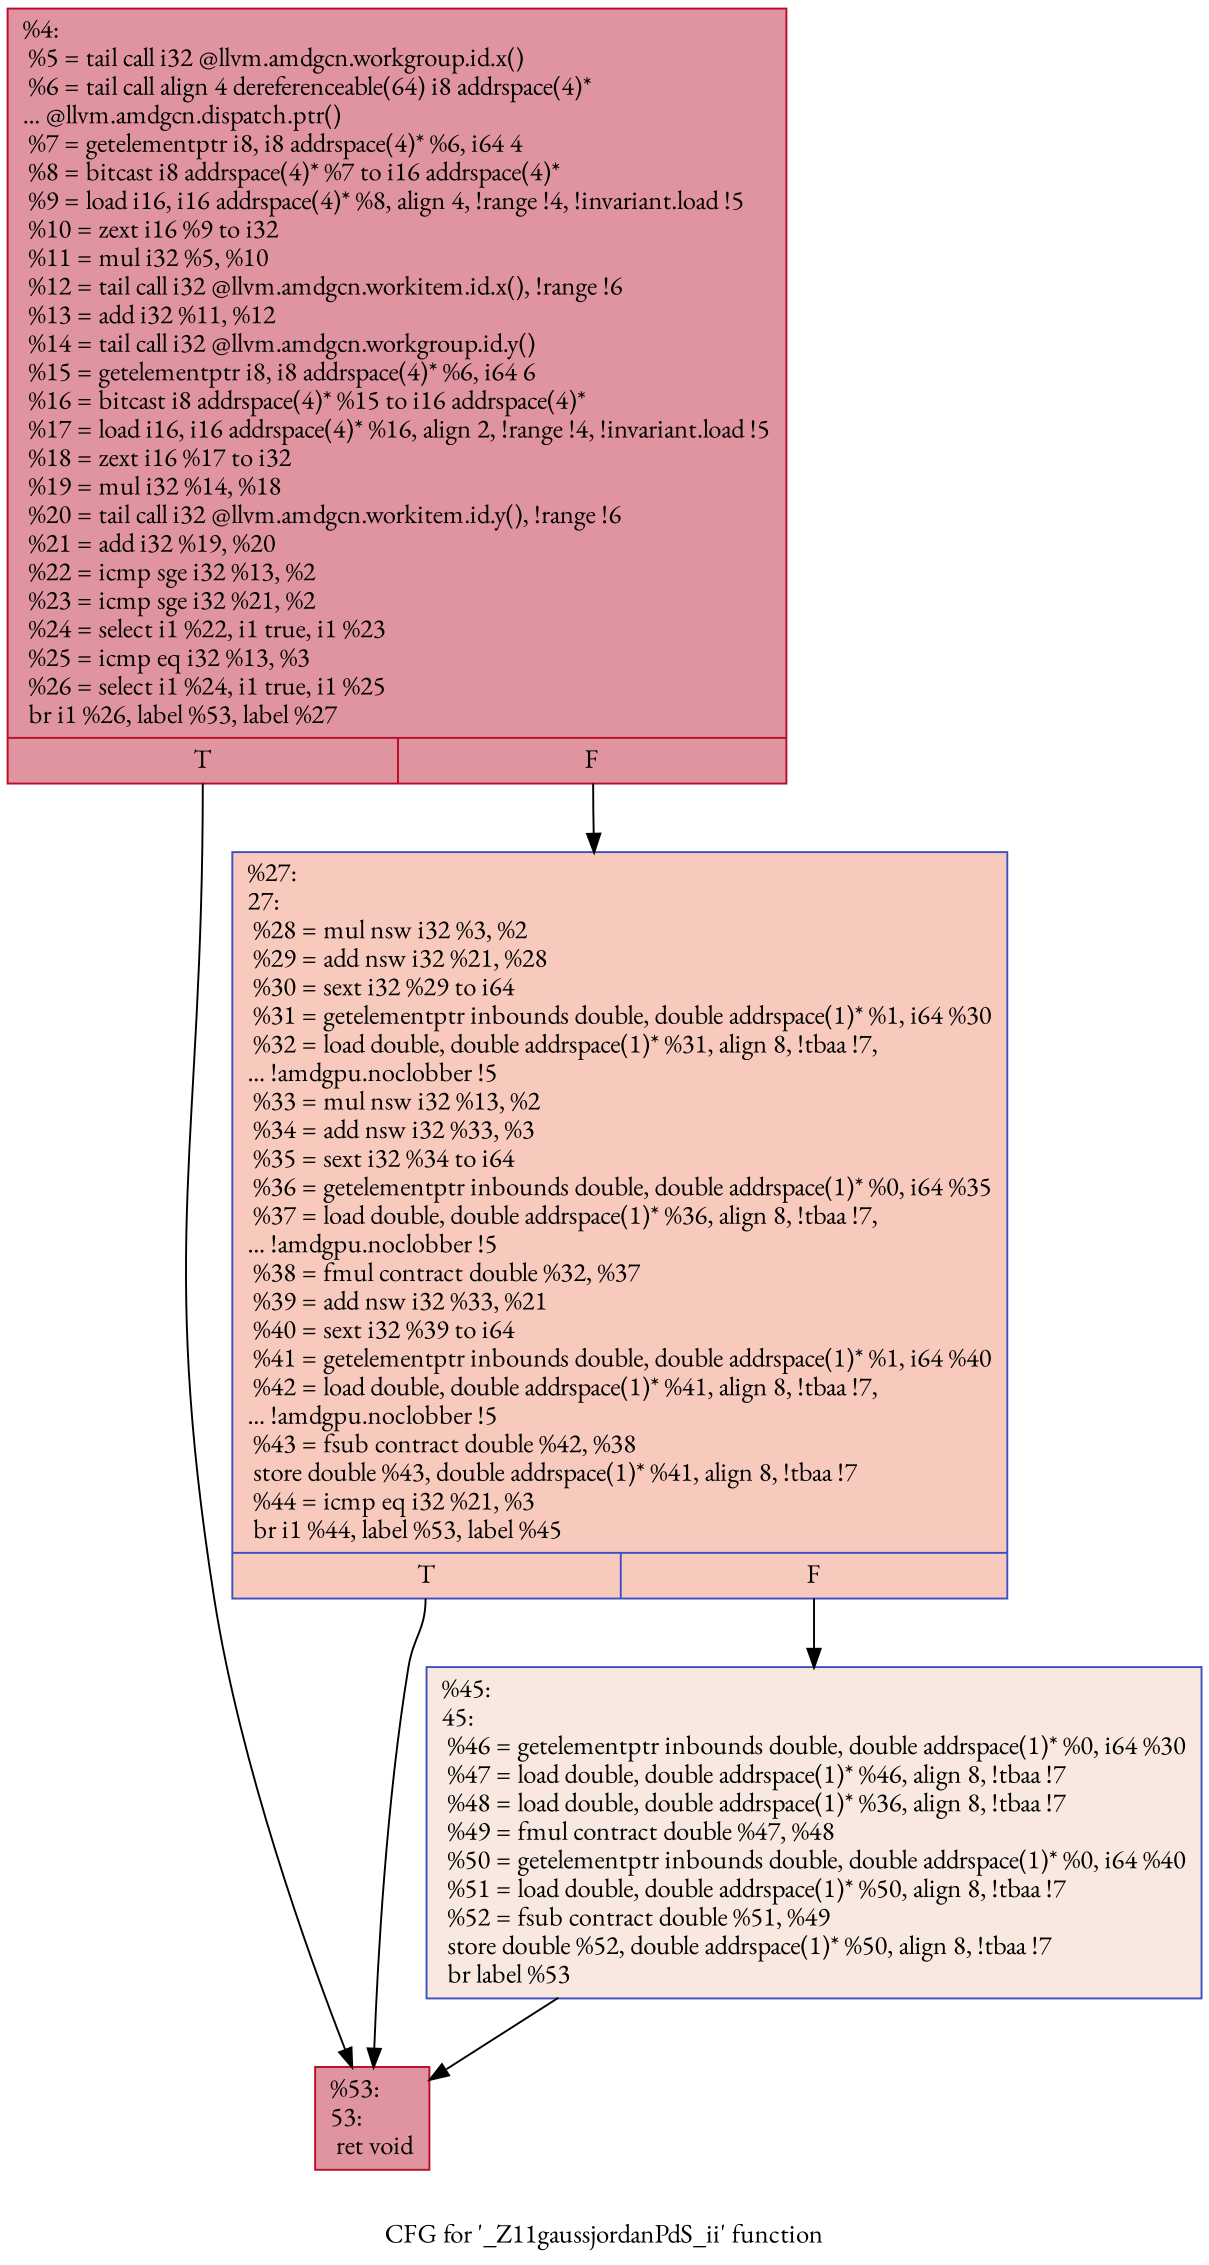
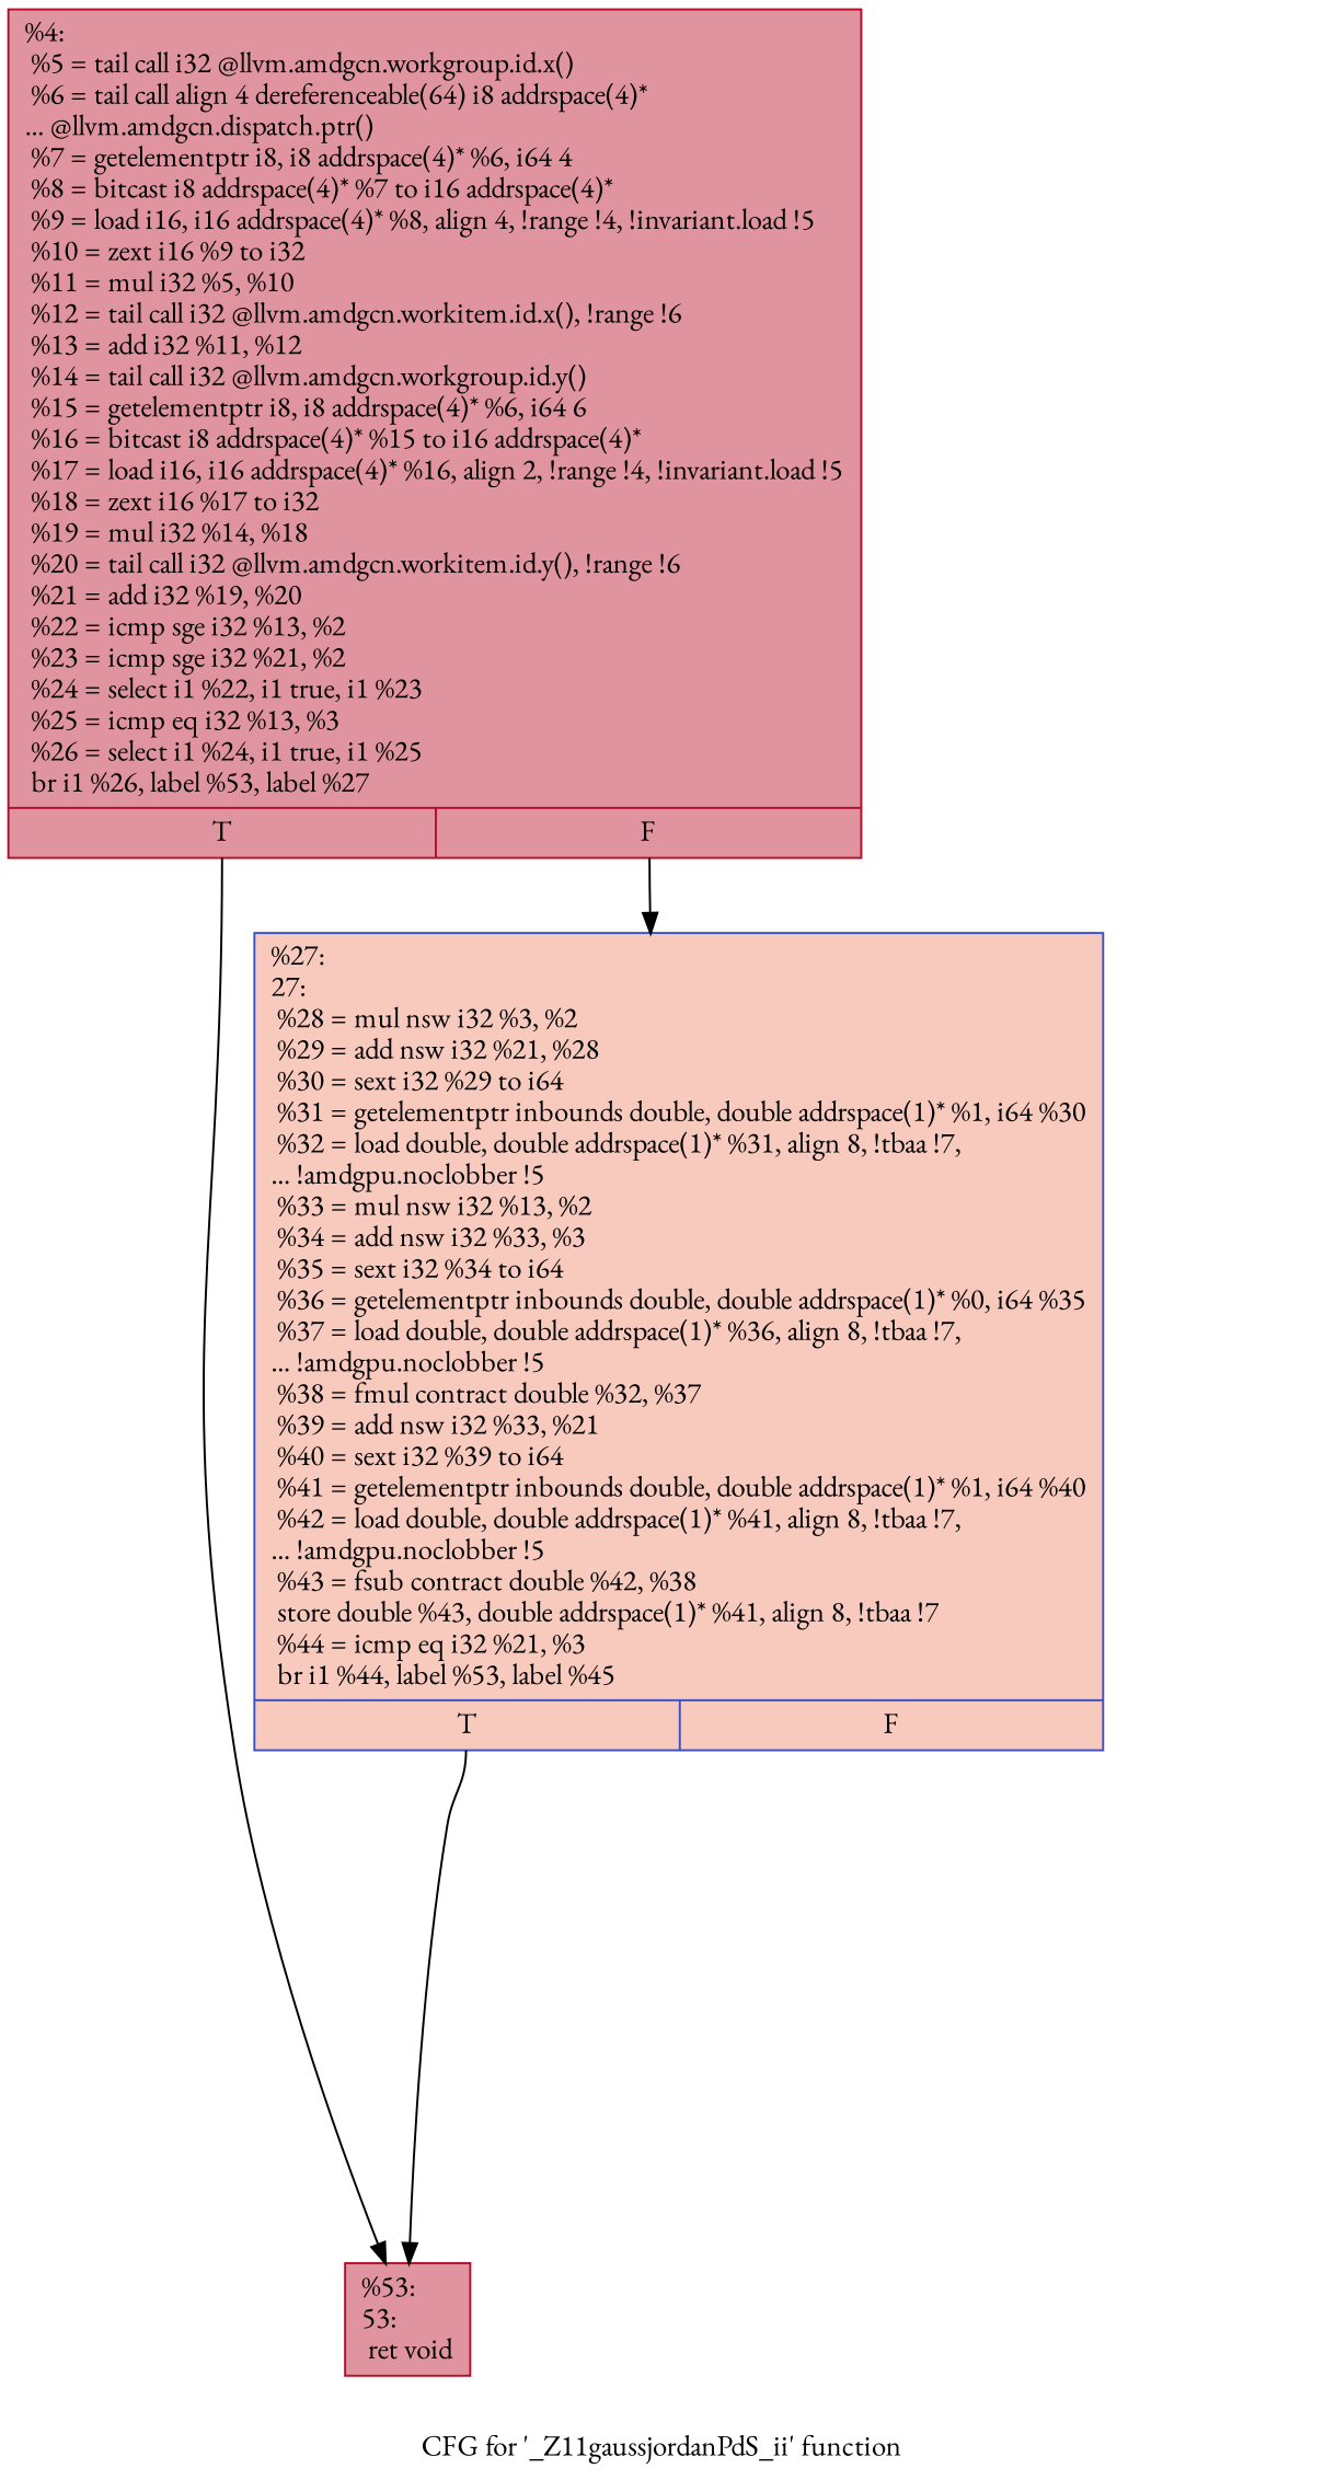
  digraph {
    label="CFG for '_Z11gaussjordanPdS_ii' function"
    fontname="EB Garamond"
    node [color="#b70d28ff" fillcolor="#b70d2870" shape=record style=filled fontname="EB Garamond"]
    edge [tailport=s0 fontname="EB Garamond"]
    n1 [label="{%4:\l  %5 = tail call i32 @llvm.amdgcn.workgroup.id.x()\l  %6 = tail call align 4 dereferenceable(64) i8 addrspace(4)*\l... @llvm.amdgcn.dispatch.ptr()\l  %7 = getelementptr i8, i8 addrspace(4)* %6, i64 4\l  %8 = bitcast i8 addrspace(4)* %7 to i16 addrspace(4)*\l  %9 = load i16, i16 addrspace(4)* %8, align 4, !range !4, !invariant.load !5\l  %10 = zext i16 %9 to i32\l  %11 = mul i32 %5, %10\l  %12 = tail call i32 @llvm.amdgcn.workitem.id.x(), !range !6\l  %13 = add i32 %11, %12\l  %14 = tail call i32 @llvm.amdgcn.workgroup.id.y()\l  %15 = getelementptr i8, i8 addrspace(4)* %6, i64 6\l  %16 = bitcast i8 addrspace(4)* %15 to i16 addrspace(4)*\l  %17 = load i16, i16 addrspace(4)* %16, align 2, !range !4, !invariant.load !5\l  %18 = zext i16 %17 to i32\l  %19 = mul i32 %14, %18\l  %20 = tail call i32 @llvm.amdgcn.workitem.id.y(), !range !6\l  %21 = add i32 %19, %20\l  %22 = icmp sge i32 %13, %2\l  %23 = icmp sge i32 %21, %2\l  %24 = select i1 %22, i1 true, i1 %23\l  %25 = icmp eq i32 %13, %3\l  %26 = select i1 %24, i1 true, i1 %25\l  br i1 %26, label %53, label %27\l|{<s0>T|<s1>F}}"]
    n2 [label="{%53:\l53:                                               \l  ret void\l}"]
    n3 [color="#3d50c3ff" fillcolor="#ef886b70" label="{%27:\l27:                                               \l  %28 = mul nsw i32 %3, %2\l  %29 = add nsw i32 %21, %28\l  %30 = sext i32 %29 to i64\l  %31 = getelementptr inbounds double, double addrspace(1)* %1, i64 %30\l  %32 = load double, double addrspace(1)* %31, align 8, !tbaa !7,\l... !amdgpu.noclobber !5\l  %33 = mul nsw i32 %13, %2\l  %34 = add nsw i32 %33, %3\l  %35 = sext i32 %34 to i64\l  %36 = getelementptr inbounds double, double addrspace(1)* %0, i64 %35\l  %37 = load double, double addrspace(1)* %36, align 8, !tbaa !7,\l... !amdgpu.noclobber !5\l  %38 = fmul contract double %32, %37\l  %39 = add nsw i32 %33, %21\l  %40 = sext i32 %39 to i64\l  %41 = getelementptr inbounds double, double addrspace(1)* %1, i64 %40\l  %42 = load double, double addrspace(1)* %41, align 8, !tbaa !7,\l... !amdgpu.noclobber !5\l  %43 = fsub contract double %42, %38\l  store double %43, double addrspace(1)* %41, align 8, !tbaa !7\l  %44 = icmp eq i32 %21, %3\l  br i1 %44, label %53, label %45\l|{<s0>T|<s1>F}}"]
-   n4 [color="#3d50c3ff" fillcolor="#f1ccb870" label="{%45:\l45:                                               \l  %46 = getelementptr inbounds double, double addrspace(1)* %0, i64 %30\l  %47 = load double, double addrspace(1)* %46, align 8, !tbaa !7\l  %48 = load double, double addrspace(1)* %36, align 8, !tbaa !7\l  %49 = fmul contract double %47, %48\l  %50 = getelementptr inbounds double, double addrspace(1)* %0, i64 %40\l  %51 = load double, double addrspace(1)* %50, align 8, !tbaa !7\l  %52 = fsub contract double %51, %49\l  store double %52, double addrspace(1)* %50, align 8, !tbaa !7\l  br label %53\l}"]
    n1 -> n2
    n1 -> n3 [tailport=s1]
    n3 -> n2
-   n3 -> n4 [tailport=s1]
-   n4 -> n2 [tailport=""]
  }
